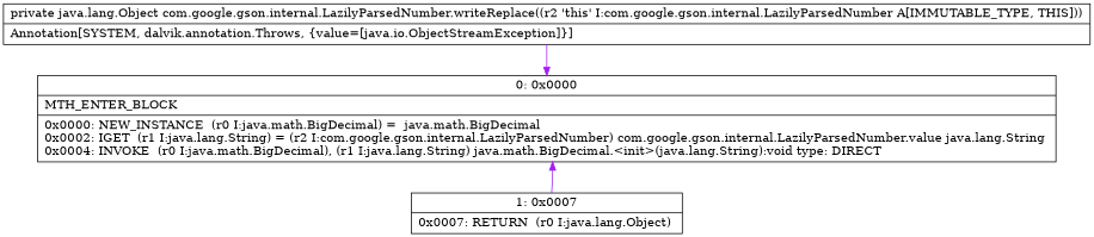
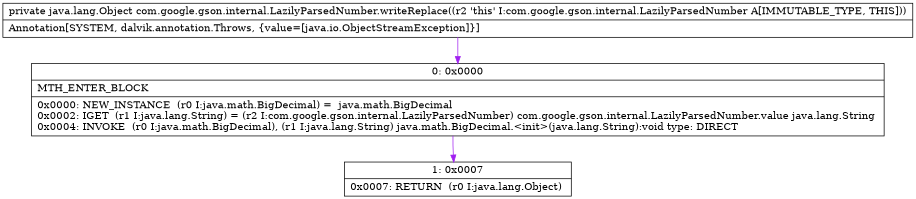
  digraph {
    node [shape=record]
    edge [color=purple]
    n1 [label="{0\:\ 0x0000|MTH_ENTER_BLOCK\l|0x0000: NEW_INSTANCE  (r0 I:java.math.BigDecimal) =  java.math.BigDecimal \l0x0002: IGET  (r1 I:java.lang.String) = (r2 I:com.google.gson.internal.LazilyParsedNumber) com.google.gson.internal.LazilyParsedNumber.value java.lang.String \l0x0004: INVOKE  (r0 I:java.math.BigDecimal), (r1 I:java.lang.String) java.math.BigDecimal.\<init\>(java.lang.String):void type: DIRECT \l}"]
    n2 [label="{1\:\ 0x0007|0x0007: RETURN  (r0 I:java.lang.Object) \l}"]
    n3 [label="{private java.lang.Object com.google.gson.internal.LazilyParsedNumber.writeReplace((r2 'this' I:com.google.gson.internal.LazilyParsedNumber A[IMMUTABLE_TYPE, THIS]))  | Annotation[SYSTEM, dalvik.annotation.Throws, \{value=[java.io.ObjectStreamException]\}]\l}"]
-   n2 -> n1
+   n1 -> n2
    n3 -> n1
  }
